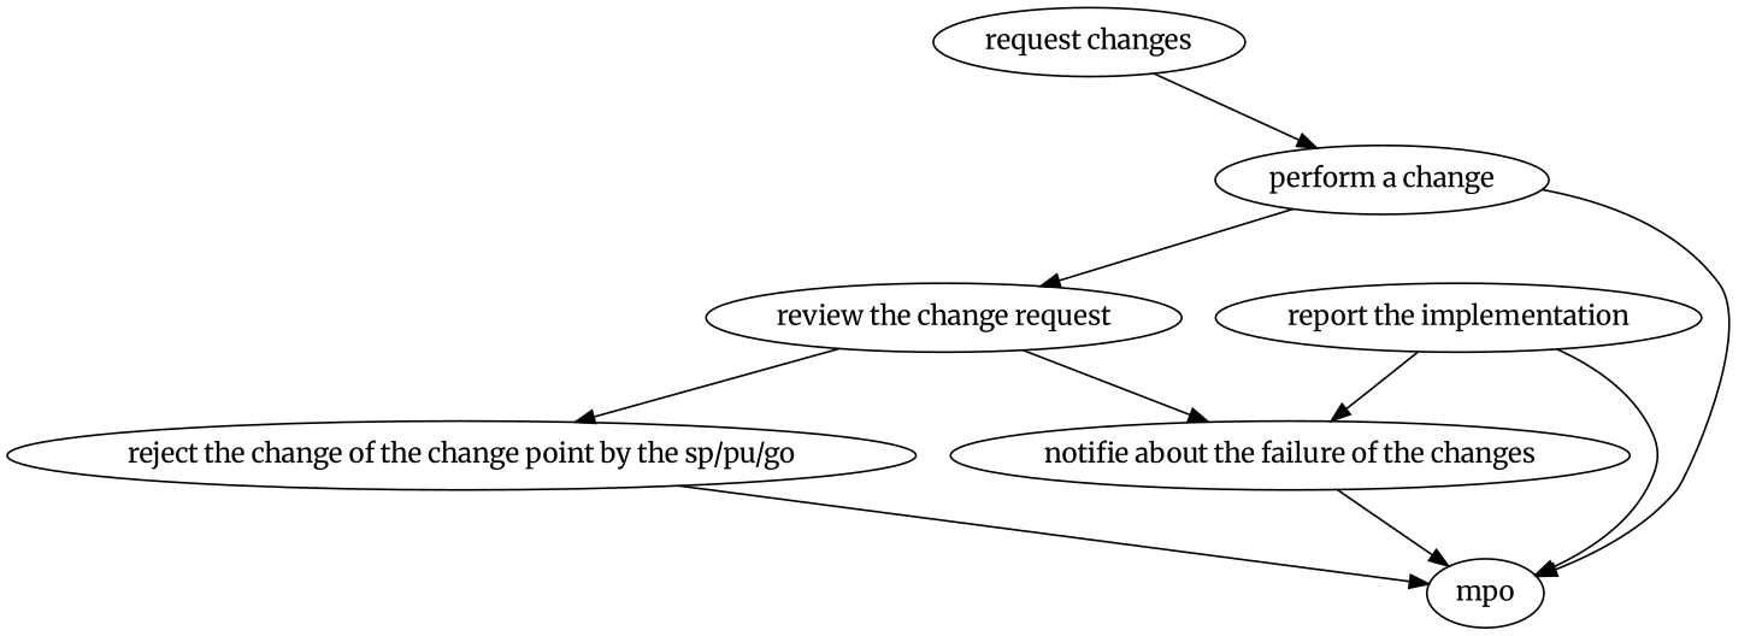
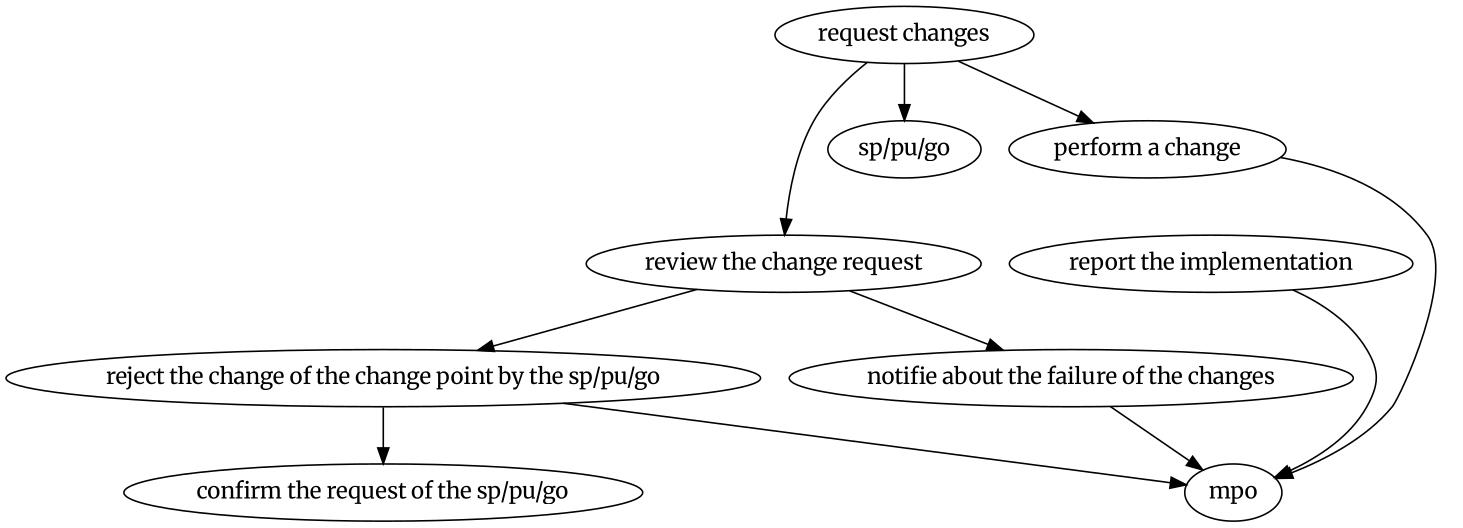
  strict digraph {
    fontname=Merriweather
    node [fontname=Merriweather]
    edge [attrs="{'type': 'actor performer', 'label': 'actor performer'}" fontname=Merriweather]
    "request changes" [attrs="{'type': 'Activity', 'label': 'request changes'}"]
    n2 [attrs="{'type': 'Activity', 'label': 'cause a change'}" label="perform a change"]
+   "sp/pu/go" [attrs="{'type': 'Actor', 'label': 'sp/pu/go'}"]
    "review the change request" [attrs="{'type': 'Activity', 'label': 'review the change request'}"]
    mpo [attrs="{'type': 'Actor', 'label': 'mpo'}"]
    n6 [attrs="{'type': 'Activity', 'label': 'reject the change of the measuring point by the sp/pu/go'}" label="reject the change of the change point by the sp/pu/go"]
    "notifie about the failure of the changes" [attrs="{'type': 'Activity', 'label': 'notifie about the failure of the changes'}"]
+   "confirm the request of the sp/pu/go" [attrs="{'type': 'Activity', 'label': 'confirm the request of the sp/pu/go'}"]
    "report the implementation" [attrs="{'type': 'Activity', 'label': 'report the implementation'}"]
    "request changes" -> n2 [attrs="{'type': 'flow', 'label': 'flow'}"]
-   n2 -> "review the change request" [attrs="{'type': 'flow', 'label': 'flow'}"]
+   "request changes" -> "sp/pu/go"
+   "request changes" -> "review the change request" [attrs="{'type': 'flow', 'label': 'flow'}"]
    n2 -> mpo
    "review the change request" -> n6 [attrs="{'type': 'flow', 'label': 'flow'}"]
    "review the change request" -> "notifie about the failure of the changes"
    n6 -> mpo
+   n6 -> "confirm the request of the sp/pu/go" [attrs="{'type': 'flow', 'label': 'flow'}"]
    "notifie about the failure of the changes" -> mpo
    "report the implementation" -> mpo
-   "report the implementation" -> "notifie about the failure of the changes" [attrs="{'type': 'flow', 'label': 'flow'}"]
  }
